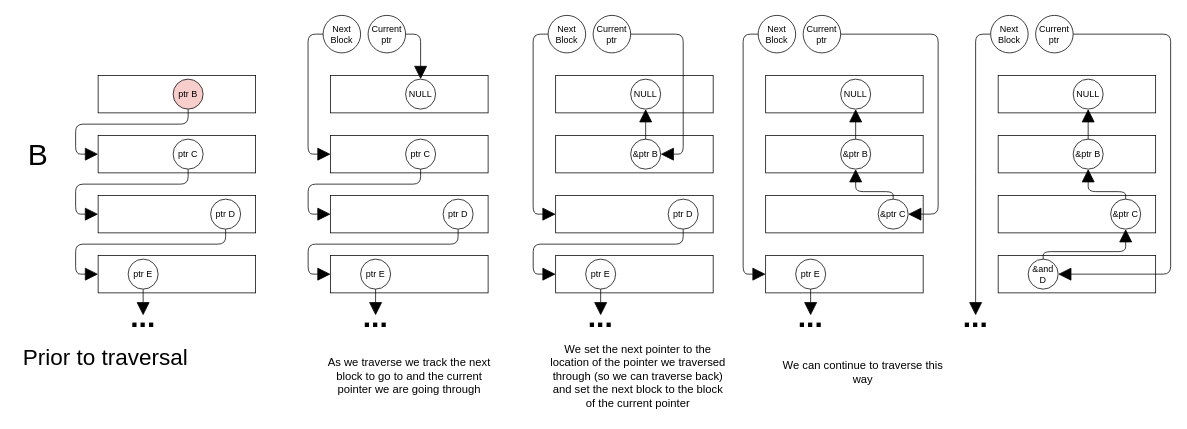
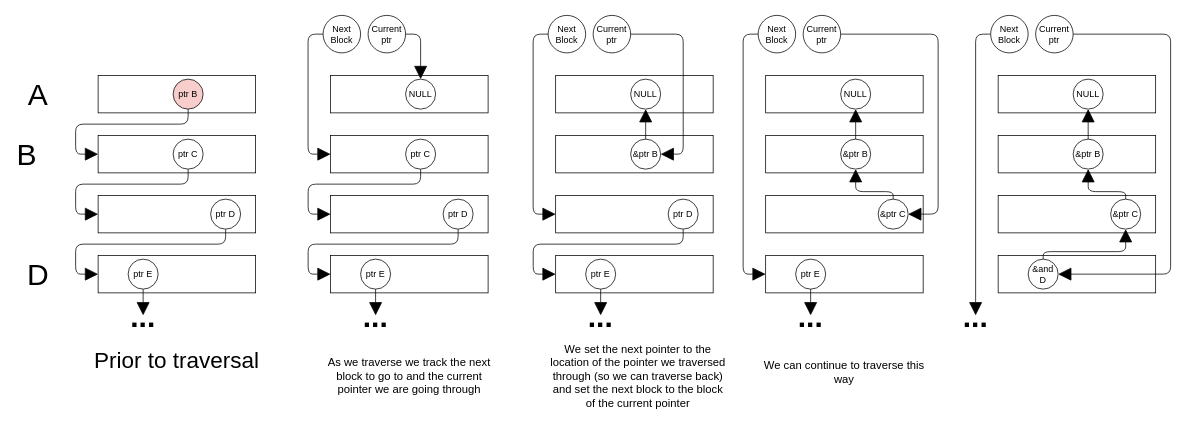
  <mxCell id="0" />
  <mxCell id="1" parent="0" />
  <mxCell id="2" value="" style="rounded=0;whiteSpace=wrap;html=1;" vertex="1" parent="1"><mxGeometry x="130" y="180" width="210" height="50" as="geometry" /></mxCell>
  <mxCell id="3" style="edgeStyle=orthogonalEdgeStyle;rounded=1;orthogonalLoop=1;jettySize=auto;html=1;exitX=0.5;exitY=1;exitDx=0;exitDy=0;entryX=0;entryY=0.5;entryDx=0;entryDy=0;endArrow=block;endFill=1;endSize=15;fontSize=30;" edge="1" parent="1" source="4" target="6"><mxGeometry relative="1" as="geometry"><Array as="points"><mxPoint x="250" y="245" /><mxPoint x="100" y="245" /><mxPoint x="100" y="285" /></Array></mxGeometry></mxCell>
  <mxCell id="4" value="ptr C" style="ellipse;whiteSpace=wrap;html=1;aspect=fixed;" vertex="1" parent="1"><mxGeometry x="230" y="185" width="40" height="40" as="geometry" /></mxCell>
- <mxCell id="5" value="B" style="text;html=1;strokeColor=none;fillColor=none;align=center;verticalAlign=middle;whiteSpace=wrap;rounded=0;fontSize=40;" vertex="1" parent="1"><mxGeometry x="20" y="195" width="60" height="20" as="geometry" /></mxCell>
+ <mxCell id="5" value="B" style="text;html=1;strokeColor=none;fillColor=none;align=center;verticalAlign=middle;whiteSpace=wrap;rounded=0;fontSize=40;" vertex="1" parent="1"><mxGeometry x="5" y="195" width="60" height="20" as="geometry" /></mxCell>
  <mxCell id="6" value="" style="rounded=0;whiteSpace=wrap;html=1;" vertex="1" parent="1"><mxGeometry x="130" y="260" width="210" height="50" as="geometry" /></mxCell>
  <mxCell id="7" value="" style="rounded=0;whiteSpace=wrap;html=1;" vertex="1" parent="1"><mxGeometry x="130" y="340" width="210" height="50" as="geometry" /></mxCell>
  <mxCell id="8" style="edgeStyle=orthogonalEdgeStyle;rounded=1;orthogonalLoop=1;jettySize=auto;html=1;exitX=0.5;exitY=1;exitDx=0;exitDy=0;entryX=0;entryY=0.5;entryDx=0;entryDy=0;endArrow=block;endFill=1;endSize=15;fontSize=30;" edge="1" parent="1" source="9" target="7"><mxGeometry relative="1" as="geometry"><Array as="points"><mxPoint x="300" y="325" /><mxPoint x="100" y="325" /><mxPoint x="100" y="365" /></Array></mxGeometry></mxCell>
  <mxCell id="9" value="ptr D" style="ellipse;whiteSpace=wrap;html=1;aspect=fixed;" vertex="1" parent="1"><mxGeometry x="280" y="265" width="40" height="40" as="geometry" /></mxCell>
  <mxCell id="10" style="edgeStyle=orthogonalEdgeStyle;rounded=1;orthogonalLoop=1;jettySize=auto;html=1;exitX=0.5;exitY=1;exitDx=0;exitDy=0;endArrow=block;endFill=1;endSize=15;fontSize=30;" edge="1" parent="1" source="11"><mxGeometry relative="1" as="geometry"><mxPoint x="190" y="420" as="targetPoint" /></mxGeometry></mxCell>
  <mxCell id="11" value="ptr E" style="ellipse;whiteSpace=wrap;html=1;aspect=fixed;" vertex="1" parent="1"><mxGeometry x="170" y="345" width="40" height="40" as="geometry" /></mxCell>
  <mxCell id="12" value="" style="rounded=0;whiteSpace=wrap;html=1;" vertex="1" parent="1"><mxGeometry x="130" y="100" width="210" height="50" as="geometry" /></mxCell>
  <mxCell id="13" style="edgeStyle=orthogonalEdgeStyle;rounded=1;orthogonalLoop=1;jettySize=auto;html=1;exitX=0.5;exitY=1;exitDx=0;exitDy=0;entryX=0;entryY=0.5;entryDx=0;entryDy=0;endArrow=block;endFill=1;endSize=15;fontSize=30;" edge="1" parent="1" source="14" target="2"><mxGeometry relative="1" as="geometry"><Array as="points"><mxPoint x="250" y="165" /><mxPoint x="100" y="165" /><mxPoint x="100" y="205" /></Array></mxGeometry></mxCell>
  <mxCell id="14" value="ptr B" style="ellipse;whiteSpace=wrap;html=1;aspect=fixed;fillColor=#f8cecc;" vertex="1" parent="1"><mxGeometry x="230" y="105" width="40" height="40" as="geometry" /></mxCell>
+ <mxCell id="15" value="D" style="text;html=1;strokeColor=none;fillColor=none;align=center;verticalAlign=middle;whiteSpace=wrap;rounded=0;fontSize=40;" vertex="1" parent="1"><mxGeometry x="20" y="355" width="60" height="20" as="geometry" /></mxCell>
+ <mxCell id="16" value="A" style="text;html=1;strokeColor=none;fillColor=none;align=center;verticalAlign=middle;whiteSpace=wrap;rounded=0;fontSize=40;" vertex="1" parent="1"><mxGeometry x="20" y="115" width="60" height="20" as="geometry" /></mxCell>
  <mxCell id="17" value="" style="rounded=0;whiteSpace=wrap;html=1;" vertex="1" parent="1"><mxGeometry x="439.97" y="180" width="210" height="50" as="geometry" /></mxCell>
  <mxCell id="18" style="edgeStyle=orthogonalEdgeStyle;rounded=1;orthogonalLoop=1;jettySize=auto;html=1;exitX=0.5;exitY=1;exitDx=0;exitDy=0;entryX=0;entryY=0.5;entryDx=0;entryDy=0;endArrow=block;endFill=1;endSize=15;fontSize=30;" edge="1" parent="1" source="19" target="20"><mxGeometry relative="1" as="geometry"><Array as="points"><mxPoint x="559.97" y="245" /><mxPoint x="409.97" y="245" /><mxPoint x="409.97" y="285" /></Array></mxGeometry></mxCell>
  <mxCell id="19" value="ptr C" style="ellipse;whiteSpace=wrap;html=1;aspect=fixed;" vertex="1" parent="1"><mxGeometry x="539.97" y="185" width="40" height="40" as="geometry" /></mxCell>
  <mxCell id="20" value="" style="rounded=0;whiteSpace=wrap;html=1;" vertex="1" parent="1"><mxGeometry x="439.97" y="260" width="210" height="50" as="geometry" /></mxCell>
  <mxCell id="21" value="" style="rounded=0;whiteSpace=wrap;html=1;" vertex="1" parent="1"><mxGeometry x="439.97" y="340" width="210" height="50" as="geometry" /></mxCell>
  <mxCell id="22" style="edgeStyle=orthogonalEdgeStyle;rounded=1;orthogonalLoop=1;jettySize=auto;html=1;exitX=0.5;exitY=1;exitDx=0;exitDy=0;entryX=0;entryY=0.5;entryDx=0;entryDy=0;endArrow=block;endFill=1;endSize=15;fontSize=30;" edge="1" parent="1" source="23" target="21"><mxGeometry relative="1" as="geometry"><Array as="points"><mxPoint x="609.97" y="325" /><mxPoint x="409.97" y="325" /><mxPoint x="409.97" y="365" /></Array></mxGeometry></mxCell>
  <mxCell id="23" value="ptr D" style="ellipse;whiteSpace=wrap;html=1;aspect=fixed;" vertex="1" parent="1"><mxGeometry x="589.97" y="265" width="40" height="40" as="geometry" /></mxCell>
  <mxCell id="24" value="ptr E" style="ellipse;whiteSpace=wrap;html=1;aspect=fixed;" vertex="1" parent="1"><mxGeometry x="479.97" y="345" width="40" height="40" as="geometry" /></mxCell>
  <mxCell id="25" value="" style="rounded=0;whiteSpace=wrap;html=1;" vertex="1" parent="1"><mxGeometry x="439.97" y="100" width="210" height="50" as="geometry" /></mxCell>
  <mxCell id="26" value="NULL" style="ellipse;whiteSpace=wrap;html=1;aspect=fixed;" vertex="1" parent="1"><mxGeometry x="539.97" y="105" width="40" height="40" as="geometry" /></mxCell>
  <mxCell id="27" style="edgeStyle=orthogonalEdgeStyle;rounded=1;orthogonalLoop=1;jettySize=auto;html=1;exitX=1;exitY=0.5;exitDx=0;exitDy=0;endArrow=block;endFill=1;endSize=15;fontSize=30;" edge="1" parent="1" source="28" target="26"><mxGeometry relative="1" as="geometry" /></mxCell>
  <mxCell id="28" value="Current ptr" style="ellipse;whiteSpace=wrap;html=1;aspect=fixed;" vertex="1" parent="1"><mxGeometry x="489.94" y="20" width="50.03" height="50.03" as="geometry" /></mxCell>
  <mxCell id="29" style="edgeStyle=orthogonalEdgeStyle;rounded=1;orthogonalLoop=1;jettySize=auto;html=1;exitX=0;exitY=0.5;exitDx=0;exitDy=0;entryX=0;entryY=0.5;entryDx=0;entryDy=0;endArrow=block;endFill=1;endSize=15;fontSize=30;" edge="1" parent="1" source="30" target="17"><mxGeometry relative="1" as="geometry" /></mxCell>
  <mxCell id="30" value="Next&lt;br&gt;Block" style="ellipse;whiteSpace=wrap;html=1;aspect=fixed;" vertex="1" parent="1"><mxGeometry x="429.94" y="20" width="50.03" height="50.03" as="geometry" /></mxCell>
  <mxCell id="31" value="" style="rounded=0;whiteSpace=wrap;html=1;" vertex="1" parent="1"><mxGeometry x="740.05" y="180" width="210" height="50" as="geometry" /></mxCell>
  <mxCell id="32" value="&amp;amp;ptr B" style="ellipse;whiteSpace=wrap;html=1;aspect=fixed;" vertex="1" parent="1"><mxGeometry x="840.05" y="185" width="40" height="40" as="geometry" /></mxCell>
  <mxCell id="33" value="" style="rounded=0;whiteSpace=wrap;html=1;" vertex="1" parent="1"><mxGeometry x="740.05" y="260" width="210" height="50" as="geometry" /></mxCell>
  <mxCell id="34" value="" style="rounded=0;whiteSpace=wrap;html=1;" vertex="1" parent="1"><mxGeometry x="740.05" y="340" width="210" height="50" as="geometry" /></mxCell>
  <mxCell id="35" style="edgeStyle=orthogonalEdgeStyle;rounded=1;orthogonalLoop=1;jettySize=auto;html=1;exitX=0.5;exitY=1;exitDx=0;exitDy=0;entryX=0;entryY=0.5;entryDx=0;entryDy=0;endArrow=block;endFill=1;endSize=15;fontSize=30;" edge="1" parent="1" source="36" target="34"><mxGeometry relative="1" as="geometry"><Array as="points"><mxPoint x="910.05" y="325" /><mxPoint x="710.05" y="325" /><mxPoint x="710.05" y="365" /></Array></mxGeometry></mxCell>
  <mxCell id="36" value="ptr D" style="ellipse;whiteSpace=wrap;html=1;aspect=fixed;" vertex="1" parent="1"><mxGeometry x="890.05" y="265" width="40" height="40" as="geometry" /></mxCell>
  <mxCell id="37" value="ptr E" style="ellipse;whiteSpace=wrap;html=1;aspect=fixed;" vertex="1" parent="1"><mxGeometry x="780.05" y="345" width="40" height="40" as="geometry" /></mxCell>
  <mxCell id="38" value="" style="rounded=0;whiteSpace=wrap;html=1;" vertex="1" parent="1"><mxGeometry x="740.05" y="100" width="210" height="50" as="geometry" /></mxCell>
  <mxCell id="39" value="NULL" style="ellipse;whiteSpace=wrap;html=1;aspect=fixed;" vertex="1" parent="1"><mxGeometry x="840.05" y="105" width="40" height="40" as="geometry" /></mxCell>
  <mxCell id="40" style="edgeStyle=orthogonalEdgeStyle;rounded=1;orthogonalLoop=1;jettySize=auto;html=1;exitX=1;exitY=0.5;exitDx=0;exitDy=0;endArrow=block;endFill=1;endSize=15;fontSize=30;entryX=1;entryY=0.5;entryDx=0;entryDy=0;" edge="1" parent="1" source="41" target="32"><mxGeometry relative="1" as="geometry" /></mxCell>
  <mxCell id="41" value="Current ptr" style="ellipse;whiteSpace=wrap;html=1;aspect=fixed;" vertex="1" parent="1"><mxGeometry x="790.02" y="20" width="50.03" height="50.03" as="geometry" /></mxCell>
  <mxCell id="42" style="edgeStyle=orthogonalEdgeStyle;rounded=1;orthogonalLoop=1;jettySize=auto;html=1;exitX=0;exitY=0.5;exitDx=0;exitDy=0;entryX=0;entryY=0.5;entryDx=0;entryDy=0;endArrow=block;endFill=1;endSize=15;fontSize=30;" edge="1" parent="1" source="43" target="33"><mxGeometry relative="1" as="geometry" /></mxCell>
  <mxCell id="43" value="Next&lt;br&gt;Block" style="ellipse;whiteSpace=wrap;html=1;aspect=fixed;" vertex="1" parent="1"><mxGeometry x="730.02" y="20" width="50.03" height="50.03" as="geometry" /></mxCell>
  <mxCell id="44" style="edgeStyle=orthogonalEdgeStyle;rounded=1;orthogonalLoop=1;jettySize=auto;html=1;exitX=0.5;exitY=0;exitDx=0;exitDy=0;entryX=0.5;entryY=1;entryDx=0;entryDy=0;endArrow=block;endFill=1;endSize=15;fontSize=30;" edge="1" parent="1" source="32" target="39"><mxGeometry relative="1" as="geometry" /></mxCell>
  <mxCell id="45" value="" style="rounded=0;whiteSpace=wrap;html=1;" vertex="1" parent="1"><mxGeometry x="1020.05" y="180" width="210" height="50" as="geometry" /></mxCell>
  <mxCell id="46" value="&amp;amp;ptr B" style="ellipse;whiteSpace=wrap;html=1;aspect=fixed;" vertex="1" parent="1"><mxGeometry x="1120.05" y="185" width="40" height="40" as="geometry" /></mxCell>
  <mxCell id="47" value="" style="rounded=0;whiteSpace=wrap;html=1;" vertex="1" parent="1"><mxGeometry x="1020.05" y="260" width="210" height="50" as="geometry" /></mxCell>
  <mxCell id="48" value="" style="rounded=0;whiteSpace=wrap;html=1;" vertex="1" parent="1"><mxGeometry x="1020.05" y="340" width="210" height="50" as="geometry" /></mxCell>
  <mxCell id="49" style="edgeStyle=orthogonalEdgeStyle;rounded=1;orthogonalLoop=1;jettySize=auto;html=1;exitX=0.5;exitY=0;exitDx=0;exitDy=0;entryX=0.5;entryY=1;entryDx=0;entryDy=0;endArrow=block;endFill=1;endSize=15;fontSize=30;" edge="1" parent="1" source="50" target="46"><mxGeometry relative="1" as="geometry"><Array as="points"><mxPoint x="1190" y="255" /><mxPoint x="1140" y="255" /></Array></mxGeometry></mxCell>
  <mxCell id="50" value="&amp;amp;ptr C" style="ellipse;whiteSpace=wrap;html=1;aspect=fixed;" vertex="1" parent="1"><mxGeometry x="1170.05" y="265" width="40" height="40" as="geometry" /></mxCell>
  <mxCell id="51" value="ptr E" style="ellipse;whiteSpace=wrap;html=1;aspect=fixed;" vertex="1" parent="1"><mxGeometry x="1060.05" y="345" width="40" height="40" as="geometry" /></mxCell>
  <mxCell id="52" value="" style="rounded=0;whiteSpace=wrap;html=1;" vertex="1" parent="1"><mxGeometry x="1020.05" y="100" width="210" height="50" as="geometry" /></mxCell>
  <mxCell id="53" value="NULL" style="ellipse;whiteSpace=wrap;html=1;aspect=fixed;" vertex="1" parent="1"><mxGeometry x="1120.05" y="105" width="40" height="40" as="geometry" /></mxCell>
  <mxCell id="54" style="edgeStyle=orthogonalEdgeStyle;rounded=1;orthogonalLoop=1;jettySize=auto;html=1;exitX=1;exitY=0.5;exitDx=0;exitDy=0;endArrow=block;endFill=1;endSize=15;fontSize=30;entryX=1;entryY=0.5;entryDx=0;entryDy=0;" edge="1" parent="1" source="55" target="50"><mxGeometry relative="1" as="geometry"><Array as="points"><mxPoint x="1250" y="45" /><mxPoint x="1250" y="285" /></Array></mxGeometry></mxCell>
  <mxCell id="55" value="Current ptr" style="ellipse;whiteSpace=wrap;html=1;aspect=fixed;" vertex="1" parent="1"><mxGeometry x="1070.02" y="20" width="50.03" height="50.03" as="geometry" /></mxCell>
  <mxCell id="56" style="edgeStyle=orthogonalEdgeStyle;rounded=1;orthogonalLoop=1;jettySize=auto;html=1;exitX=0;exitY=0.5;exitDx=0;exitDy=0;entryX=0;entryY=0.5;entryDx=0;entryDy=0;endArrow=block;endFill=1;endSize=15;fontSize=30;" edge="1" parent="1" source="57" target="48"><mxGeometry relative="1" as="geometry" /></mxCell>
  <mxCell id="57" value="Next&lt;br&gt;Block" style="ellipse;whiteSpace=wrap;html=1;aspect=fixed;" vertex="1" parent="1"><mxGeometry x="1010.02" y="20" width="50.03" height="50.03" as="geometry" /></mxCell>
  <mxCell id="58" style="edgeStyle=orthogonalEdgeStyle;rounded=1;orthogonalLoop=1;jettySize=auto;html=1;exitX=0.5;exitY=0;exitDx=0;exitDy=0;entryX=0.5;entryY=1;entryDx=0;entryDy=0;endArrow=block;endFill=1;endSize=15;fontSize=30;" edge="1" parent="1" source="46" target="53"><mxGeometry relative="1" as="geometry" /></mxCell>
  <mxCell id="59" value="" style="rounded=0;whiteSpace=wrap;html=1;" vertex="1" parent="1"><mxGeometry x="1330.05" y="180" width="210" height="50" as="geometry" /></mxCell>
  <mxCell id="60" value="&amp;amp;ptr B" style="ellipse;whiteSpace=wrap;html=1;aspect=fixed;" vertex="1" parent="1"><mxGeometry x="1430.05" y="185" width="40" height="40" as="geometry" /></mxCell>
  <mxCell id="61" value="" style="rounded=0;whiteSpace=wrap;html=1;" vertex="1" parent="1"><mxGeometry x="1330.05" y="260" width="210" height="50" as="geometry" /></mxCell>
  <mxCell id="62" value="" style="rounded=0;whiteSpace=wrap;html=1;" vertex="1" parent="1"><mxGeometry x="1330.05" y="340" width="210" height="50" as="geometry" /></mxCell>
  <mxCell id="63" style="edgeStyle=orthogonalEdgeStyle;rounded=1;orthogonalLoop=1;jettySize=auto;html=1;exitX=0.5;exitY=0;exitDx=0;exitDy=0;entryX=0.5;entryY=1;entryDx=0;entryDy=0;endArrow=block;endFill=1;endSize=15;fontSize=30;" edge="1" parent="1" source="64" target="60"><mxGeometry relative="1" as="geometry"><Array as="points"><mxPoint x="1500" y="255" /><mxPoint x="1450" y="255" /></Array></mxGeometry></mxCell>
  <mxCell id="64" value="&amp;amp;ptr C" style="ellipse;whiteSpace=wrap;html=1;aspect=fixed;" vertex="1" parent="1"><mxGeometry x="1480.05" y="265" width="40" height="40" as="geometry" /></mxCell>
  <mxCell id="65" style="edgeStyle=orthogonalEdgeStyle;rounded=1;orthogonalLoop=1;jettySize=auto;html=1;exitX=0.5;exitY=0;exitDx=0;exitDy=0;entryX=0.5;entryY=1;entryDx=0;entryDy=0;endArrow=block;endFill=1;endSize=15;fontSize=30;" edge="1" parent="1" source="66" target="64"><mxGeometry relative="1" as="geometry"><Array as="points"><mxPoint x="1390" y="335" /><mxPoint x="1500" y="335" /></Array></mxGeometry></mxCell>
  <mxCell id="66" value="&amp;amp;and D" style="ellipse;whiteSpace=wrap;html=1;aspect=fixed;" vertex="1" parent="1"><mxGeometry x="1370.05" y="345" width="40" height="40" as="geometry" /></mxCell>
  <mxCell id="67" value="" style="rounded=0;whiteSpace=wrap;html=1;" vertex="1" parent="1"><mxGeometry x="1330.05" y="100" width="210" height="50" as="geometry" /></mxCell>
  <mxCell id="68" value="NULL" style="ellipse;whiteSpace=wrap;html=1;aspect=fixed;" vertex="1" parent="1"><mxGeometry x="1430.05" y="105" width="40" height="40" as="geometry" /></mxCell>
  <mxCell id="69" style="edgeStyle=orthogonalEdgeStyle;rounded=1;orthogonalLoop=1;jettySize=auto;html=1;exitX=1;exitY=0.5;exitDx=0;exitDy=0;endArrow=block;endFill=1;endSize=15;fontSize=30;entryX=1;entryY=0.5;entryDx=0;entryDy=0;" edge="1" parent="1" source="70" target="66"><mxGeometry relative="1" as="geometry"><Array as="points"><mxPoint x="1560" y="45" /><mxPoint x="1560" y="365" /></Array></mxGeometry></mxCell>
  <mxCell id="70" value="Current ptr" style="ellipse;whiteSpace=wrap;html=1;aspect=fixed;" vertex="1" parent="1"><mxGeometry x="1380.02" y="20" width="50.03" height="50.03" as="geometry" /></mxCell>
  <mxCell id="71" style="edgeStyle=orthogonalEdgeStyle;rounded=1;orthogonalLoop=1;jettySize=auto;html=1;exitX=0;exitY=0.5;exitDx=0;exitDy=0;endArrow=block;endFill=1;endSize=15;fontSize=30;" edge="1" parent="1" source="72"><mxGeometry relative="1" as="geometry"><mxPoint x="1300" y="420" as="targetPoint" /></mxGeometry></mxCell>
  <mxCell id="72" value="Next&lt;br&gt;Block" style="ellipse;whiteSpace=wrap;html=1;aspect=fixed;" vertex="1" parent="1"><mxGeometry x="1320.02" y="20" width="50.03" height="50.03" as="geometry" /></mxCell>
  <mxCell id="73" style="edgeStyle=orthogonalEdgeStyle;rounded=1;orthogonalLoop=1;jettySize=auto;html=1;exitX=0.5;exitY=0;exitDx=0;exitDy=0;entryX=0.5;entryY=1;entryDx=0;entryDy=0;endArrow=block;endFill=1;endSize=15;fontSize=30;" edge="1" parent="1" source="60" target="68"><mxGeometry relative="1" as="geometry" /></mxCell>
  <mxCell id="74" value="&lt;b style=&quot;font-size: 40px;&quot;&gt;...&lt;/b&gt;" style="text;html=1;strokeColor=none;fillColor=none;align=center;verticalAlign=middle;whiteSpace=wrap;rounded=0;fontSize=40;" vertex="1" parent="1"><mxGeometry x="170" y="420" width="40" as="geometry" /></mxCell>
  <mxCell id="75" style="edgeStyle=orthogonalEdgeStyle;rounded=1;orthogonalLoop=1;jettySize=auto;html=1;exitX=0.5;exitY=1;exitDx=0;exitDy=0;endArrow=block;endFill=1;endSize=15;fontSize=30;" edge="1" parent="1"><mxGeometry relative="1" as="geometry"><mxPoint x="499.97" y="385" as="sourcePoint" /><mxPoint x="499.97" y="420" as="targetPoint" /></mxGeometry></mxCell>
  <mxCell id="76" value="&lt;b style=&quot;font-size: 40px;&quot;&gt;...&lt;/b&gt;" style="text;html=1;strokeColor=none;fillColor=none;align=center;verticalAlign=middle;whiteSpace=wrap;rounded=0;fontSize=40;" vertex="1" parent="1"><mxGeometry x="479.97" y="420" width="40" as="geometry" /></mxCell>
  <mxCell id="77" style="edgeStyle=orthogonalEdgeStyle;rounded=1;orthogonalLoop=1;jettySize=auto;html=1;exitX=0.5;exitY=1;exitDx=0;exitDy=0;endArrow=block;endFill=1;endSize=15;fontSize=30;" edge="1" parent="1"><mxGeometry relative="1" as="geometry"><mxPoint x="800.05" y="385" as="sourcePoint" /><mxPoint x="800.05" y="420" as="targetPoint" /></mxGeometry></mxCell>
  <mxCell id="78" value="&lt;b style=&quot;font-size: 40px;&quot;&gt;...&lt;/b&gt;" style="text;html=1;strokeColor=none;fillColor=none;align=center;verticalAlign=middle;whiteSpace=wrap;rounded=0;fontSize=40;" vertex="1" parent="1"><mxGeometry x="780.05" y="420" width="40" as="geometry" /></mxCell>
  <mxCell id="79" style="edgeStyle=orthogonalEdgeStyle;rounded=1;orthogonalLoop=1;jettySize=auto;html=1;exitX=0.5;exitY=1;exitDx=0;exitDy=0;endArrow=block;endFill=1;endSize=15;fontSize=30;" edge="1" parent="1"><mxGeometry relative="1" as="geometry"><mxPoint x="1080" y="385" as="sourcePoint" /><mxPoint x="1080" y="420" as="targetPoint" /></mxGeometry></mxCell>
  <mxCell id="80" value="&lt;b style=&quot;font-size: 40px;&quot;&gt;...&lt;/b&gt;" style="text;html=1;strokeColor=none;fillColor=none;align=center;verticalAlign=middle;whiteSpace=wrap;rounded=0;fontSize=40;" vertex="1" parent="1"><mxGeometry x="1060" y="420" width="40" as="geometry" /></mxCell>
  <mxCell id="81" value="&lt;b style=&quot;font-size: 40px;&quot;&gt;...&lt;/b&gt;" style="text;html=1;strokeColor=none;fillColor=none;align=center;verticalAlign=middle;whiteSpace=wrap;rounded=0;fontSize=40;" vertex="1" parent="1"><mxGeometry x="1280" y="420" width="40" as="geometry" /></mxCell>
- <mxCell id="82" value="Prior to traversal" style="text;html=1;strokeColor=none;fillColor=none;align=center;verticalAlign=middle;whiteSpace=wrap;rounded=0;fontSize=30;" vertex="1" parent="1"><mxGeometry x="20" y="465" width="240" height="20" as="geometry" /></mxCell>
+ <mxCell id="82" value="Prior to traversal" style="text;html=1;strokeColor=none;fillColor=none;align=center;verticalAlign=middle;whiteSpace=wrap;rounded=0;fontSize=30;" vertex="1" parent="1"><mxGeometry x="115" y="470" width="240" height="20" as="geometry" /></mxCell>
  <mxCell id="83" value="As we traverse we track the next block to go to and the current pointer we are going through" style="text;html=1;strokeColor=none;fillColor=none;align=center;verticalAlign=middle;whiteSpace=wrap;rounded=0;fontSize=15;" vertex="1" parent="1"><mxGeometry x="424.97" y="460" width="240" height="80" as="geometry" /></mxCell>
  <mxCell id="84" value="We set the next pointer to the location of the pointer we traversed through (so we can traverse back) and set the next block to the block of the current pointer" style="text;html=1;strokeColor=none;fillColor=none;align=center;verticalAlign=middle;whiteSpace=wrap;rounded=0;fontSize=15;" vertex="1" parent="1"><mxGeometry x="730.02" y="450" width="240" height="100" as="geometry" /></mxCell>
- <mxCell id="85" value="We can continue to traverse this way" style="text;html=1;strokeColor=none;fillColor=none;align=center;verticalAlign=middle;whiteSpace=wrap;rounded=0;fontSize=15;" vertex="1" parent="1"><mxGeometry x="1030.05" y="460" width="240" height="70" as="geometry" /></mxCell>
+ <mxCell id="85" value="We can continue to traverse this way" style="text;html=1;strokeColor=none;fillColor=none;align=center;verticalAlign=middle;whiteSpace=wrap;rounded=0;fontSize=15;" vertex="1" parent="1"><mxGeometry x="1005.05" y="460" width="240" height="70" as="geometry" /></mxCell>
